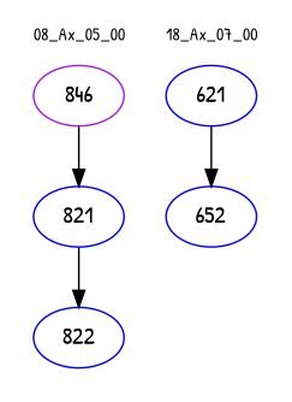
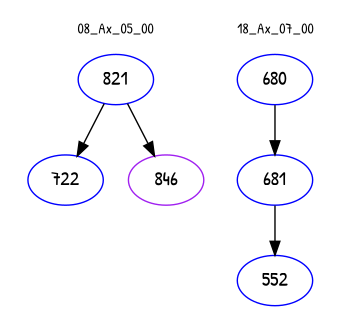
  digraph {
    fontname="Patrick Hand"
    node [color=blue fontname="Patrick Hand"]
    edge [color=black fontname="Patrick Hand"]
-   n1 [label=822]
+   n1 [label=722]
    n2 [label=821]
    n3 [color=purple label=846]
-   n5 [label=621]
-   n6 [label=652]
+   n4 [label=680]
+   n5 [label=681]
+   n6 [label=552]
    subgraph cluster_1 {
      color=white
      fontsize=10
      label="08_Ax_05_00"
      n1
      n2
      n3
    }
    subgraph cluster_2 {
      color=white
      fontsize=10
      label="18_Ax_07_00"
+     n4
      n5
      n6
    }
    n2 -> n1
-   n3 -> n2
+   n2 -> n3
+   n4 -> n5
    n5 -> n6
  }
